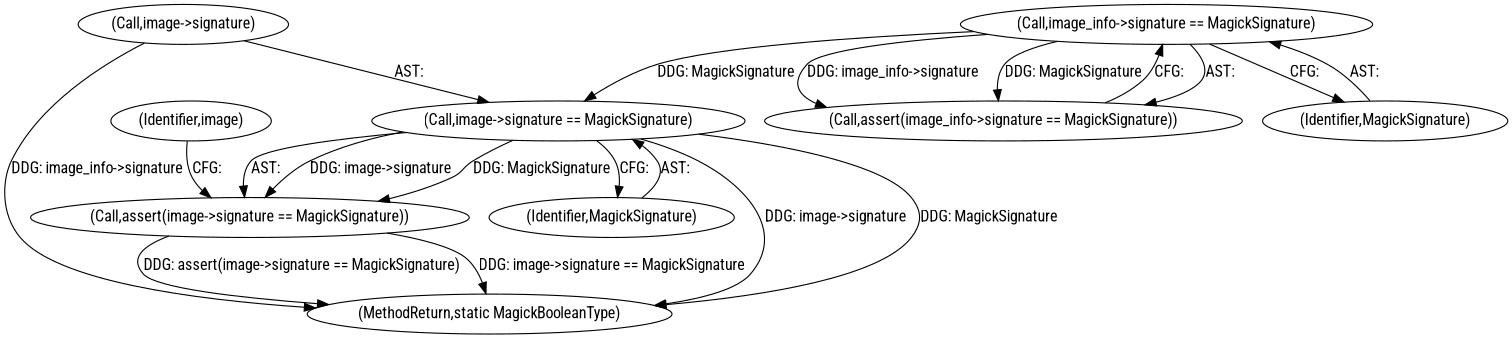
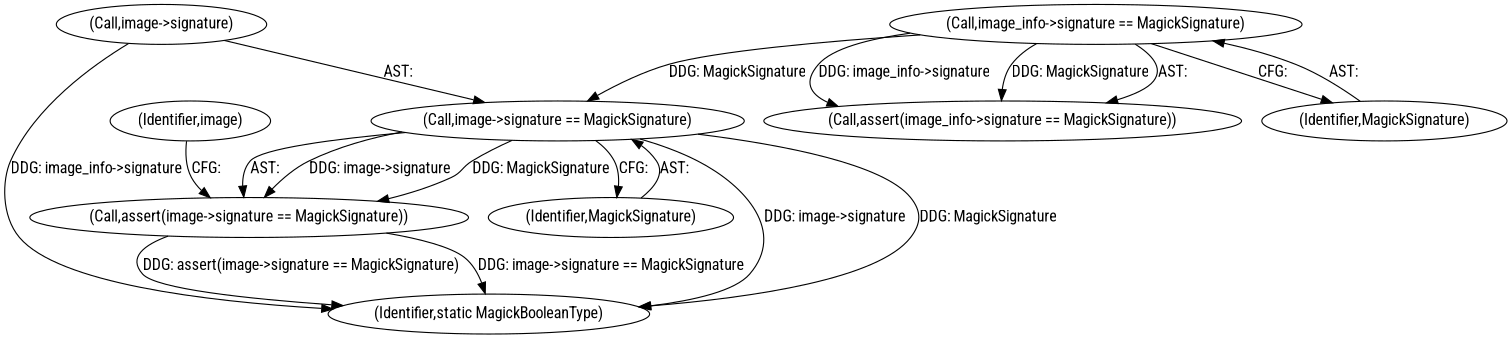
  digraph {
    fontname="Roboto Condensed"
    node [fontname="Roboto Condensed"]
    edge [fontname="Roboto Condensed"]
    n1 [label="(Call,image->signature == MagickSignature)"]
    n2 [label="(Call,assert(image->signature == MagickSignature))"]
    n3 [label="(Identifier,MagickSignature)"]
-   n4 [label="(MethodReturn,static MagickBooleanType)"]
+   n4 [label="(Identifier,static MagickBooleanType)"]
    n5 [label="(Call,image_info->signature == MagickSignature)"]
    n6 [label="(Call,assert(image_info->signature == MagickSignature))"]
    n7 [label="(Identifier,MagickSignature)"]
    n8 [label="(Call,image->signature)"]
    n9 [label="(Identifier,image)"]
    n1 -> n2 [label="AST: "]
    n1 -> n2 [label="DDG: image->signature"]
    n1 -> n2 [label="DDG: MagickSignature"]
    n1 -> n3 [label="CFG: "]
    n1 -> n4 [label="DDG: image->signature"]
    n1 -> n4 [label="DDG: MagickSignature"]
    n2 -> n4 [label="DDG: image->signature == MagickSignature"]
    n2 -> n4 [label="DDG: assert(image->signature == MagickSignature)"]
    n3 -> n1 [label="AST: "]
    n5 -> n1 [label="DDG: MagickSignature"]
    n5 -> n6 [label="AST: "]
    n5 -> n6 [label="DDG: image_info->signature"]
    n5 -> n6 [label="DDG: MagickSignature"]
    n5 -> n7 [label="CFG: "]
-   n6 -> n5 [label="CFG: "]
    n7 -> n5 [label="AST: "]
    n8 -> n1 [label="AST: "]
    n8 -> n4 [label="DDG: image_info->signature"]
    n9 -> n2 [label="CFG: "]
  }
